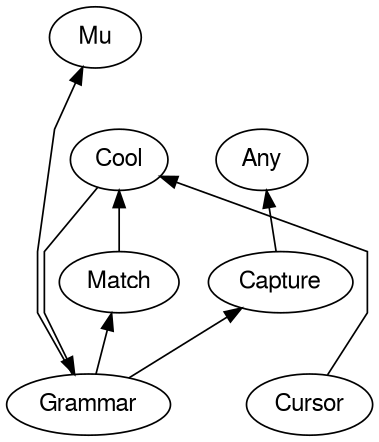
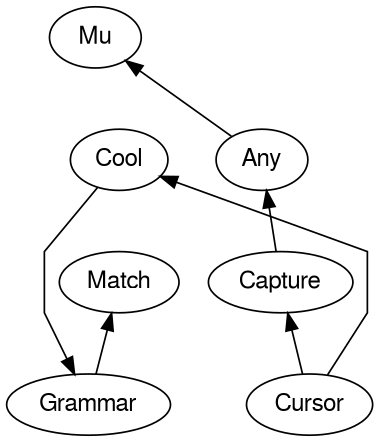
  digraph {
    rankdir=BT
    splines=polyline
    node [color="#000000" fontcolor="#000000" fontname=FreeSans]
    edge [color="#000000"]
    Capture
    Any
    Mu
    Cool
    Grammar
    Cursor
    Match
    Capture -> Any
-   Grammar -> Mu
+   Any -> Mu
    Cool -> Grammar
    Grammar -> Match
-   Grammar -> Capture
+   Cursor -> Capture
    Cursor -> Cool
-   Match -> Cool
  }
